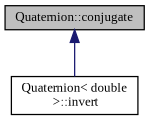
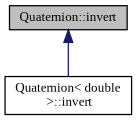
  digraph {
    rankdir=TB
    fontname="Liberation Serif"
    node [color=black fontname="Liberation Serif" fontsize=10 shape=record style=filled]
-   n1 [fillcolor=grey75 fontcolor=black height=0.2 label="Quaternion::conjugate" width=0.4]
+   n1 [fillcolor=grey75 fontcolor=black height=0.2 label="Quaternion::invert" width=0.4]
    n2 [fillcolor=white height=0.2 label="Quaternion\< double\l \>::invert" width=0.4]
    n1 -> n2 [color=midnightblue dir=back fontname="Liberation Serif" fontsize=10 labelfontname=Helvetica labelfontsize=10 style=solid]
  }
